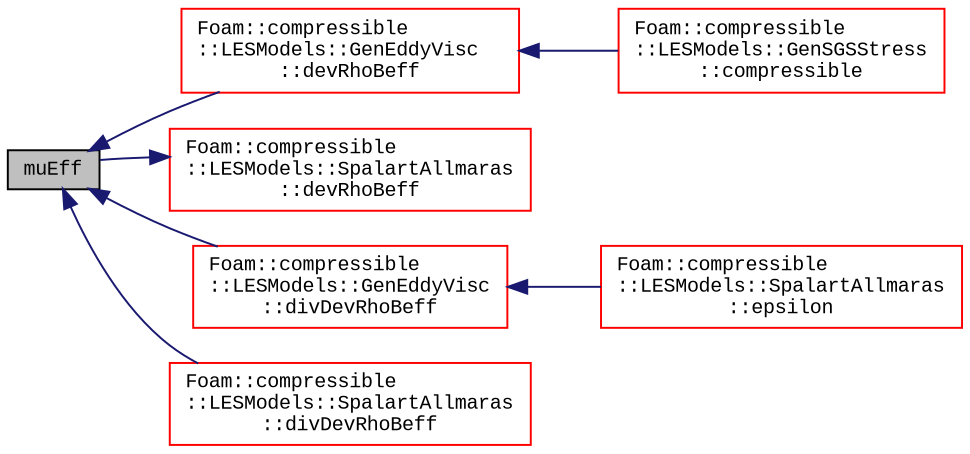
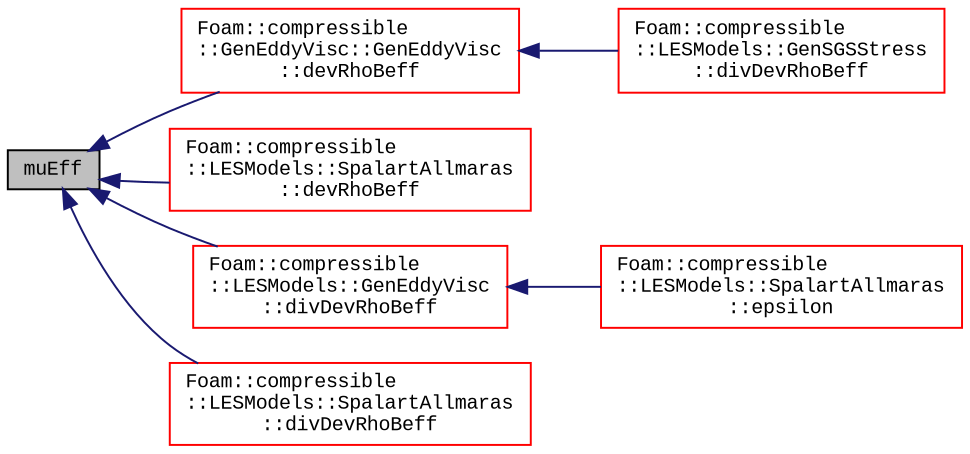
  digraph {
    fontname="Liberation Mono"
    rankdir=LR
    node [color=red fontname="Liberation Mono" fontsize=10 shape=record]
    edge [color=midnightblue dir=back fontname="Liberation Mono" fontsize=10 labelfontname=FreeSans labelfontsize=10 style=solid]
    n1 [color=black fillcolor=grey75 fontcolor=black height=0.2 label=muEff style=filled width=0.4]
-   n2 [height=0.2 label="Foam::compressible\l::LESModels::GenEddyVisc\l::devRhoBeff" width=0.4]
+   n2 [height=0.2 label="Foam::compressible\l::GenEddyVisc::GenEddyVisc\l::devRhoBeff" width=0.4]
    n3 [height=0.2 label="Foam::compressible\l::LESModels::SpalartAllmaras\l::devRhoBeff" width=0.4]
    n4 [height=0.2 label="Foam::compressible\l::LESModels::GenEddyVisc\l::divDevRhoBeff" width=0.4]
    n5 [height=0.2 label="Foam::compressible\l::LESModels::SpalartAllmaras\l::divDevRhoBeff" width=0.4]
-   n6 [height=0.2 label="Foam::compressible\l::LESModels::GenSGSStress\l::compressible" width=0.4]
+   n6 [height=0.2 label="Foam::compressible\l::LESModels::GenSGSStress\l::divDevRhoBeff" width=0.4]
    n7 [height=0.2 label="Foam::compressible\l::LESModels::SpalartAllmaras\l::epsilon" width=0.4]
    n1 -> n2
-   n3 -> n1
+   n1 -> n3
    n1 -> n4
    n1 -> n5
    n2 -> n6
    n4 -> n7
  }
